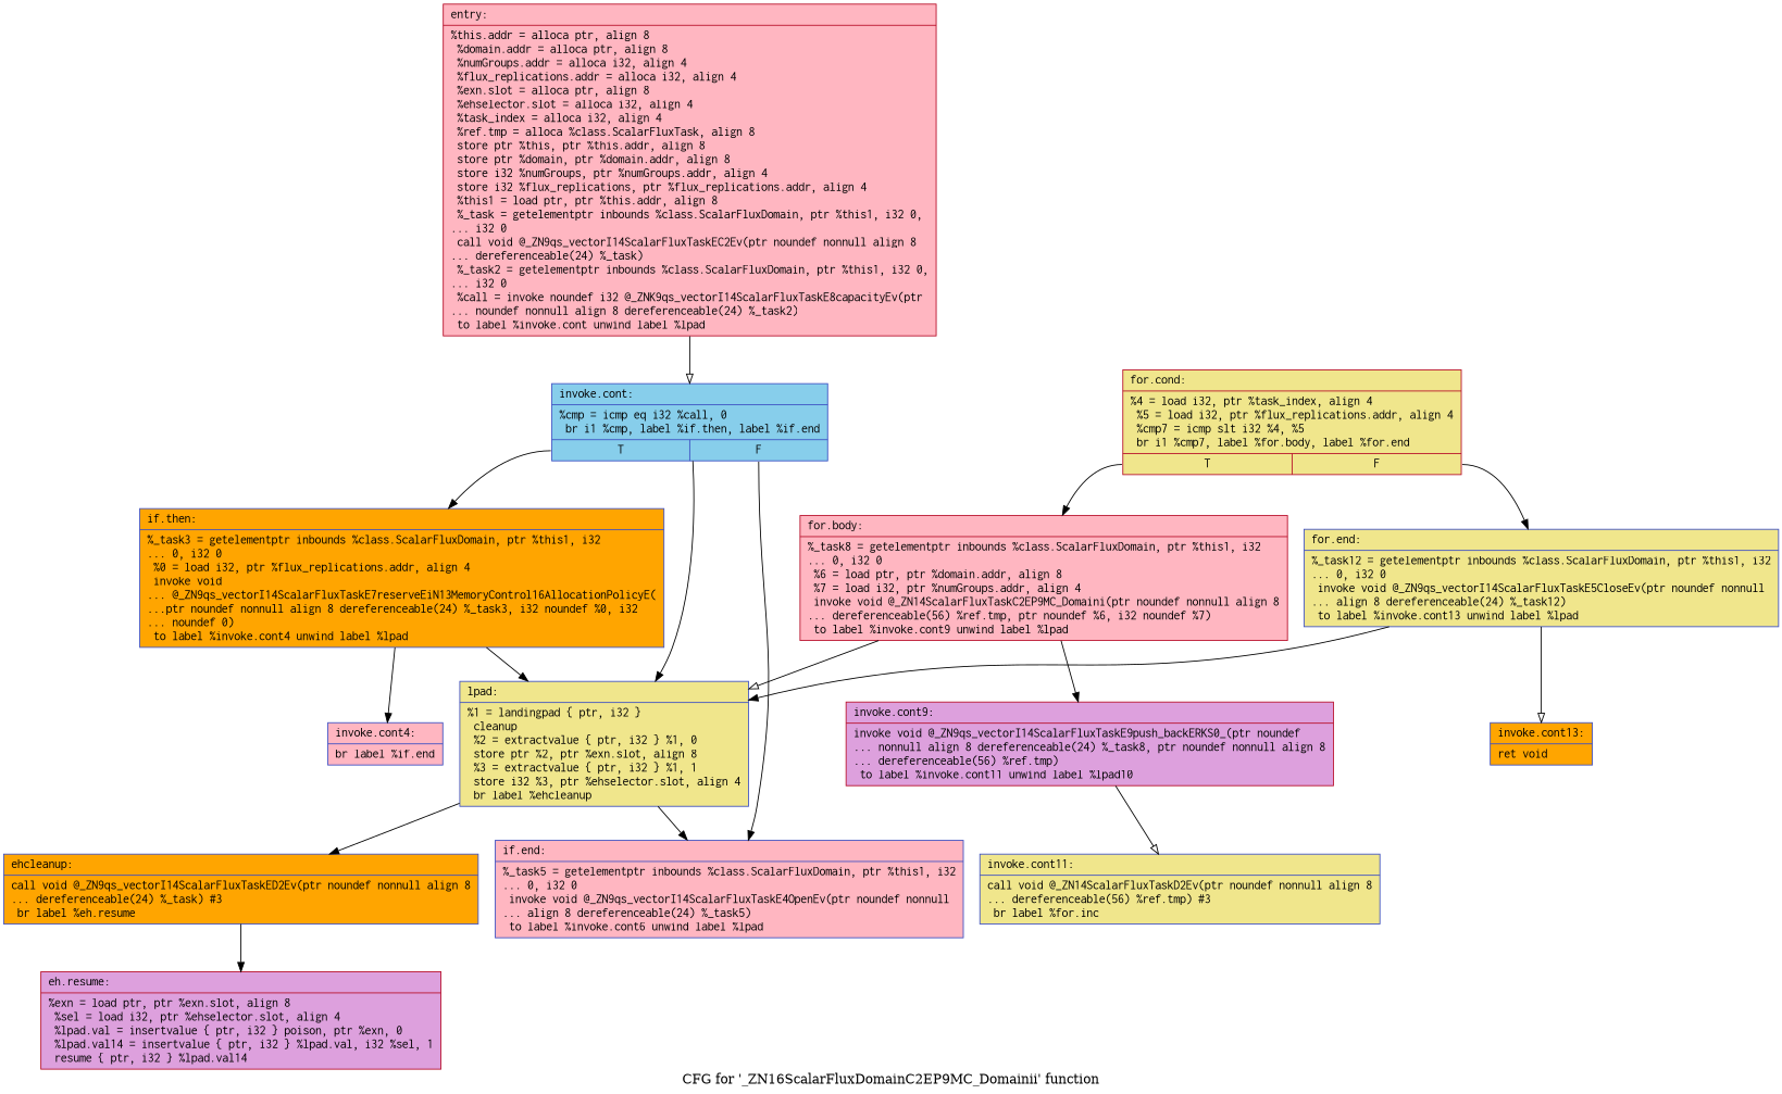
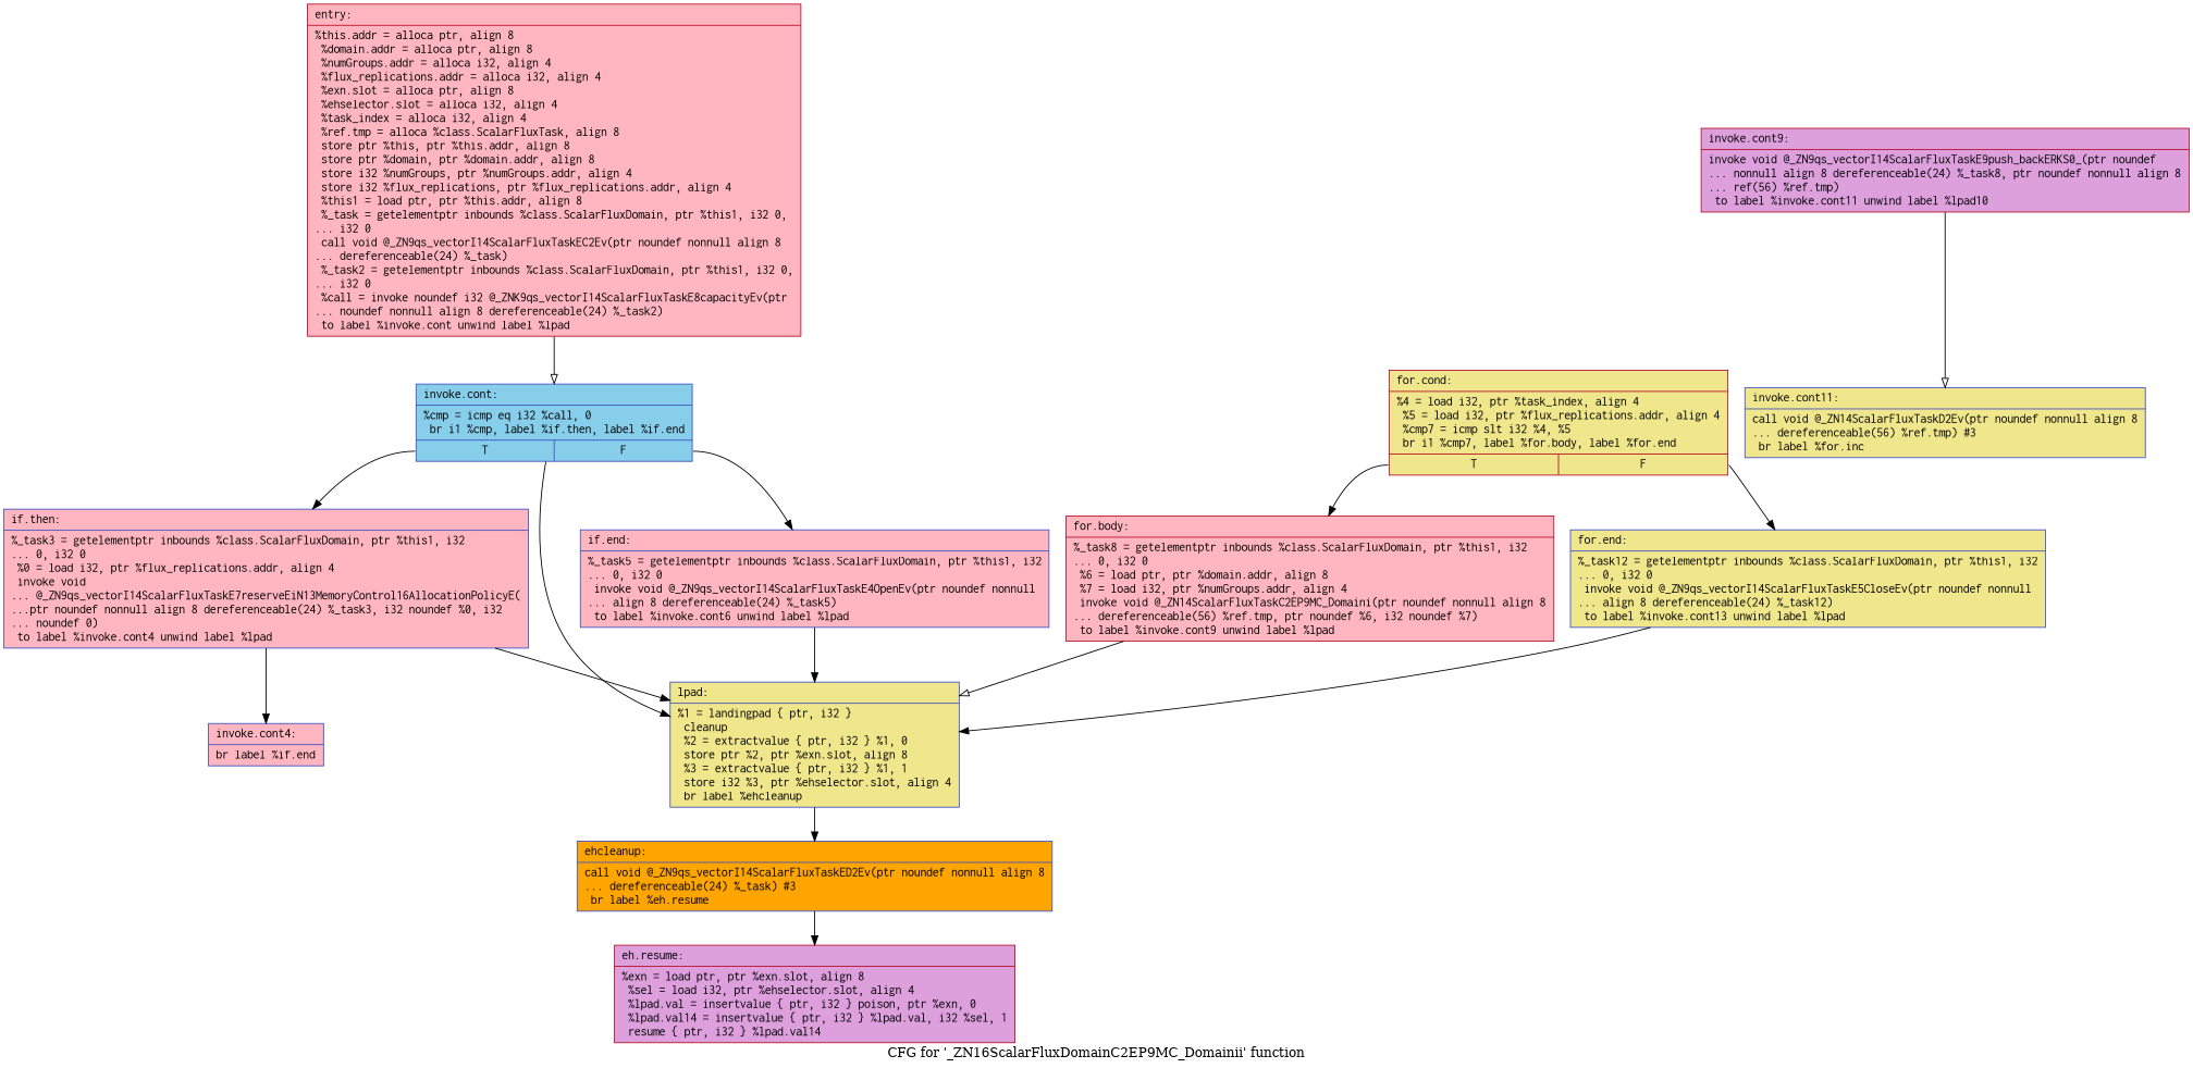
  digraph {
    label="CFG for '_ZN16ScalarFluxDomainC2EP9MC_Domainii' function"
    node [color="#3d50c3ff" fillcolor=lightpink fontname=Courier shape=record style=filled]
    edge [arrowhead=normal]
    n1 [color="#b70d28ff" label="{entry:\l|  %this.addr = alloca ptr, align 8\l  %domain.addr = alloca ptr, align 8\l  %numGroups.addr = alloca i32, align 4\l  %flux_replications.addr = alloca i32, align 4\l  %exn.slot = alloca ptr, align 8\l  %ehselector.slot = alloca i32, align 4\l  %task_index = alloca i32, align 4\l  %ref.tmp = alloca %class.ScalarFluxTask, align 8\l  store ptr %this, ptr %this.addr, align 8\l  store ptr %domain, ptr %domain.addr, align 8\l  store i32 %numGroups, ptr %numGroups.addr, align 4\l  store i32 %flux_replications, ptr %flux_replications.addr, align 4\l  %this1 = load ptr, ptr %this.addr, align 8\l  %_task = getelementptr inbounds %class.ScalarFluxDomain, ptr %this1, i32 0,\l... i32 0\l  call void @_ZN9qs_vectorI14ScalarFluxTaskEC2Ev(ptr noundef nonnull align 8\l... dereferenceable(24) %_task)\l  %_task2 = getelementptr inbounds %class.ScalarFluxDomain, ptr %this1, i32 0,\l... i32 0\l  %call = invoke noundef i32 @_ZNK9qs_vectorI14ScalarFluxTaskE8capacityEv(ptr\l... noundef nonnull align 8 dereferenceable(24) %_task2)\l          to label %invoke.cont unwind label %lpad\l}"]
    n2 [fillcolor=skyblue label="{invoke.cont:\l|  %cmp = icmp eq i32 %call, 0\l  br i1 %cmp, label %if.then, label %if.end\l|{<s0>T|<s1>F}}"]
    n3 [fillcolor=khaki label="{lpad:\l|  %1 = landingpad \{ ptr, i32 \}\l          cleanup\l  %2 = extractvalue \{ ptr, i32 \} %1, 0\l  store ptr %2, ptr %exn.slot, align 8\l  %3 = extractvalue \{ ptr, i32 \} %1, 1\l  store i32 %3, ptr %ehselector.slot, align 4\l  br label %ehcleanup\l}"]
-   n4 [fillcolor=orange label="{if.then:\l|  %_task3 = getelementptr inbounds %class.ScalarFluxDomain, ptr %this1, i32\l... 0, i32 0\l  %0 = load i32, ptr %flux_replications.addr, align 4\l  invoke void\l... @_ZN9qs_vectorI14ScalarFluxTaskE7reserveEiN13MemoryControl16AllocationPolicyE(\l...ptr noundef nonnull align 8 dereferenceable(24) %_task3, i32 noundef %0, i32\l... noundef 0)\l          to label %invoke.cont4 unwind label %lpad\l}"]
+   n4 [label="{if.then:\l|  %_task3 = getelementptr inbounds %class.ScalarFluxDomain, ptr %this1, i32\l... 0, i32 0\l  %0 = load i32, ptr %flux_replications.addr, align 4\l  invoke void\l... @_ZN9qs_vectorI14ScalarFluxTaskE7reserveEiN13MemoryControl16AllocationPolicyE(\l...ptr noundef nonnull align 8 dereferenceable(24) %_task3, i32 noundef %0, i32\l... noundef 0)\l          to label %invoke.cont4 unwind label %lpad\l}"]
    n5 [label="{if.end:\l|  %_task5 = getelementptr inbounds %class.ScalarFluxDomain, ptr %this1, i32\l... 0, i32 0\l  invoke void @_ZN9qs_vectorI14ScalarFluxTaskE4OpenEv(ptr noundef nonnull\l... align 8 dereferenceable(24) %_task5)\l          to label %invoke.cont6 unwind label %lpad\l}"]
    n6 [fillcolor=orange label="{ehcleanup:\l|  call void @_ZN9qs_vectorI14ScalarFluxTaskED2Ev(ptr noundef nonnull align 8\l... dereferenceable(24) %_task) #3\l  br label %eh.resume\l}"]
    n7 [label="{invoke.cont4:\l|  br label %if.end\l}"]
    n8 [color="#b70d28ff" fillcolor=plum label="{eh.resume:\l|  %exn = load ptr, ptr %exn.slot, align 8\l  %sel = load i32, ptr %ehselector.slot, align 4\l  %lpad.val = insertvalue \{ ptr, i32 \} poison, ptr %exn, 0\l  %lpad.val14 = insertvalue \{ ptr, i32 \} %lpad.val, i32 %sel, 1\l  resume \{ ptr, i32 \} %lpad.val14\l}"]
    n9 [color="#b70d28ff" fillcolor=khaki label="{for.cond:\l|  %4 = load i32, ptr %task_index, align 4\l  %5 = load i32, ptr %flux_replications.addr, align 4\l  %cmp7 = icmp slt i32 %4, %5\l  br i1 %cmp7, label %for.body, label %for.end\l|{<s0>T|<s1>F}}"]
    n10 [color="#b70d28ff" label="{for.body:\l|  %_task8 = getelementptr inbounds %class.ScalarFluxDomain, ptr %this1, i32\l... 0, i32 0\l  %6 = load ptr, ptr %domain.addr, align 8\l  %7 = load i32, ptr %numGroups.addr, align 4\l  invoke void @_ZN14ScalarFluxTaskC2EP9MC_Domaini(ptr noundef nonnull align 8\l... dereferenceable(56) %ref.tmp, ptr noundef %6, i32 noundef %7)\l          to label %invoke.cont9 unwind label %lpad\l}"]
    n11 [fillcolor=khaki label="{for.end:\l|  %_task12 = getelementptr inbounds %class.ScalarFluxDomain, ptr %this1, i32\l... 0, i32 0\l  invoke void @_ZN9qs_vectorI14ScalarFluxTaskE5CloseEv(ptr noundef nonnull\l... align 8 dereferenceable(24) %_task12)\l          to label %invoke.cont13 unwind label %lpad\l}"]
-   n12 [color="#b70d28ff" fillcolor=plum label="{invoke.cont9:\l|  invoke void @_ZN9qs_vectorI14ScalarFluxTaskE9push_backERKS0_(ptr noundef\l... nonnull align 8 dereferenceable(24) %_task8, ptr noundef nonnull align 8\l... dereferenceable(56) %ref.tmp)\l          to label %invoke.cont11 unwind label %lpad10\l}"]
-   n13 [fillcolor=orange label="{invoke.cont13:\l|  ret void\l}"]
+   n12 [color="#b70d28ff" fillcolor=plum label="{invoke.cont9:\l|  invoke void @_ZN9qs_vectorI14ScalarFluxTaskE9push_backERKS0_(ptr noundef\l... nonnull align 8 dereferenceable(24) %_task8, ptr noundef nonnull align 8\l... ref(56) %ref.tmp)\l          to label %invoke.cont11 unwind label %lpad10\l}"]
    n14 [fillcolor=khaki label="{invoke.cont11:\l|  call void @_ZN14ScalarFluxTaskD2Ev(ptr noundef nonnull align 8\l... dereferenceable(56) %ref.tmp) #3\l  br label %for.inc\l}"]
    n1 -> n2 [arrowhead=onormal]
    n2 -> n3
    n2 -> n4 [tailport=s0]
    n2 -> n5 [tailport=s1]
    n3 -> n6
    n4 -> n3
    n4 -> n7
-   n3 -> n5
+   n5 -> n3
    n6 -> n8
    n9 -> n10 [tailport=s0]
    n9 -> n11 [tailport=s1]
    n10 -> n3 [arrowhead=onormal]
-   n10 -> n12
    n11 -> n3
-   n11 -> n13 [arrowhead=onormal]
    n12 -> n14 [arrowhead=onormal]
  }
